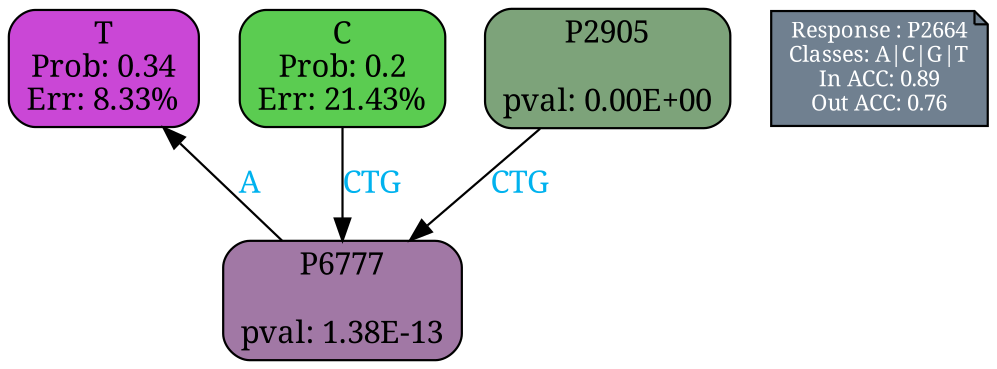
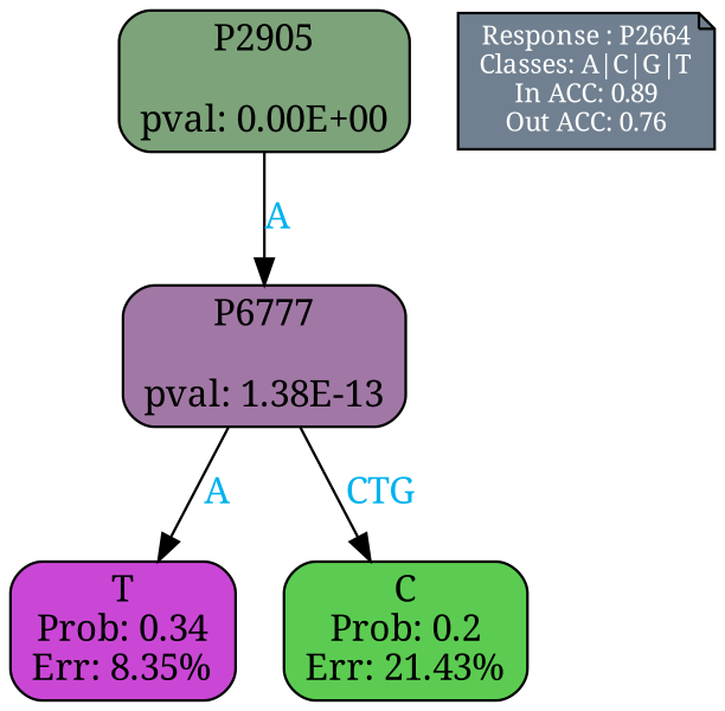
  digraph {
    fontname="Noto Serif"
    ranksep=equally
    splines=polylines
    node [color=black fontname="Noto Serif" shape=box style="filled, rounded"]
    edge [fontcolor=deepskyblue2 fontname="Noto Serif"]
-   n1 [fillcolor="#ca47d6" label="T\nProb: 0.34\nErr: 8.33%"]
+   n1 [fillcolor="#ca47d6" label="T\nProb: 0.34\nErr: 8.35%"]
    n2 [fillcolor="#5bcc51" label="C\nProb: 0.2\nErr: 21.43%"]
    n3 [align=left fillcolor=slategray fontcolor=white fontsize=10 label="Response : P2664\nClasses: A|C|G|T\nIn ACC: 0.89\nOut ACC: 0.76\n" shape=note style=filled]
    n4 [fillcolor="#7da37a" label="P2905\n\npval: 0.00E+00"]
    n5 [fillcolor="#a178a5" label="P6777\n\npval: 1.38E-13"]
    subgraph sub_1 {
      rank=same
      n1
      n2
    }
    subgraph sub_2 {
      rank=same
      n3
      n4
    }
-   n4 -> n5 [label=CTG]
+   n4 -> n5 [label=A]
    n5 -> n1 [label=A]
-   n2 -> n5 [label=CTG]
+   n5 -> n2 [label=CTG]
  }
